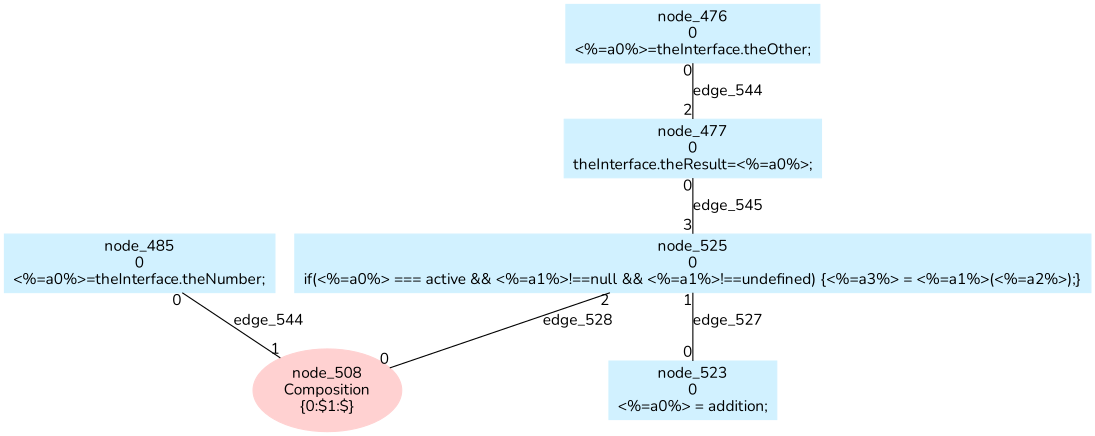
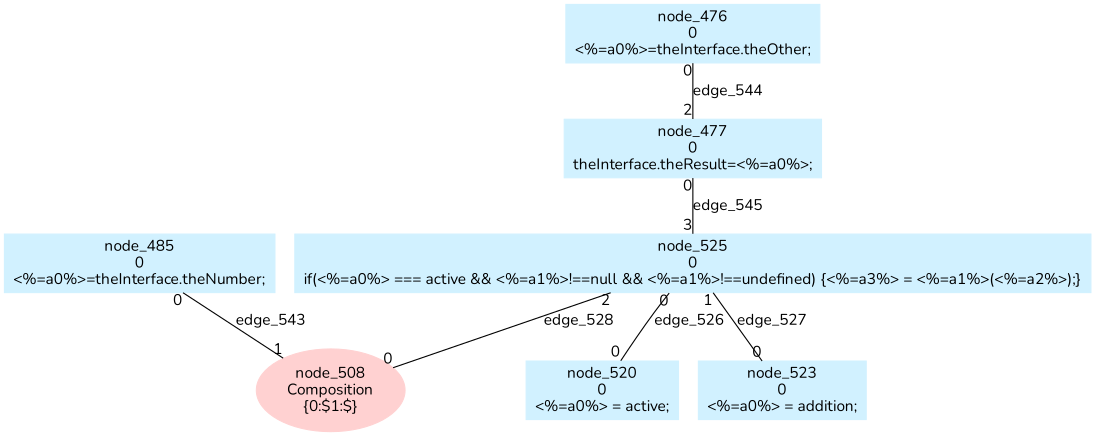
  digraph {
    fontname=Nunito
    node [color="#d1f1ff" fontname=Nunito shape=box style=filled]
    edge [arrowHead=none dir=none fontname=Nunito headlabel=0 taillabel=0]
    n1 [color="#ffd1d1" label="node_508\nComposition\n{0:$1:$}" shape=ellipse]
    n2 [label="node_485\n0\n<%=a0%>=theInterface.theNumber;\n"]
    n3 [label="node_476\n0\n<%=a0%>=theInterface.theOther;\n"]
    n4 [label="node_477\n0\ntheInterface.theResult=<%=a0%>;\n"]
    n5 [label="node_525\n0\nif(<%=a0%> === active && <%=a1%>!==null && <%=a1%>!==undefined) {<%=a3%> = <%=a1%>(<%=a2%>);}\n"]
+   n6 [label="node_520\n0\n<%=a0%> = active;\n"]
    n7 [label="node_523\n0\n<%=a0%> = addition;\n"]
-   n2 -> n1 [headlabel=1 label=edge_544]
+   n2 -> n1 [headlabel=1 label=edge_543]
    n3 -> n4 [headlabel=2 label=edge_544]
    n4 -> n5 [headlabel=3 label=edge_545]
    n5 -> n1 [label=edge_528 taillabel=2]
+   n5 -> n6 [label=edge_526]
    n5 -> n7 [label=edge_527 taillabel=1]
  }
